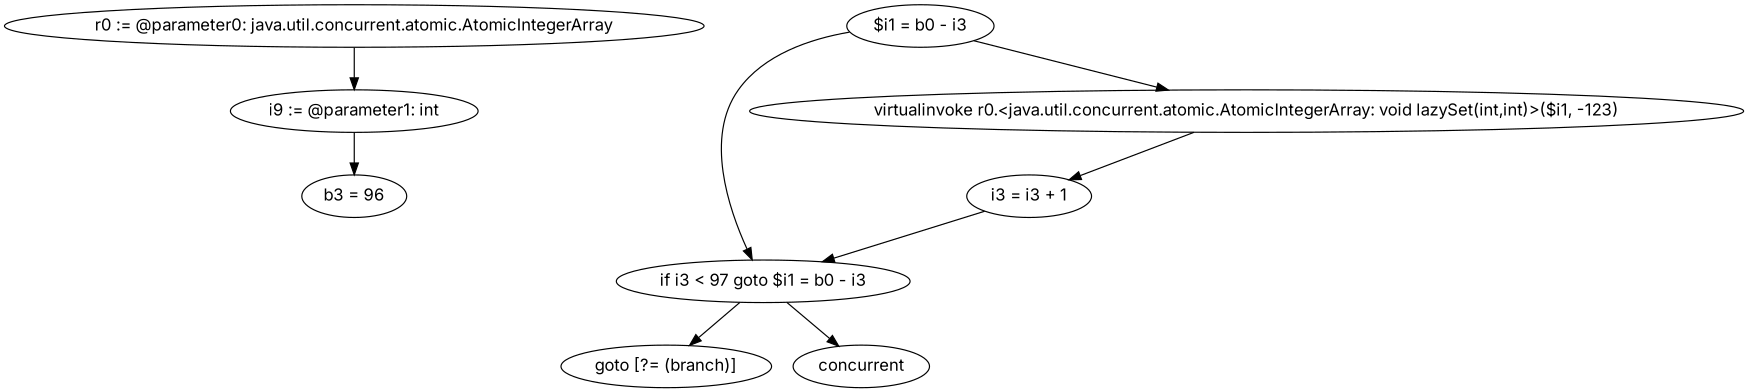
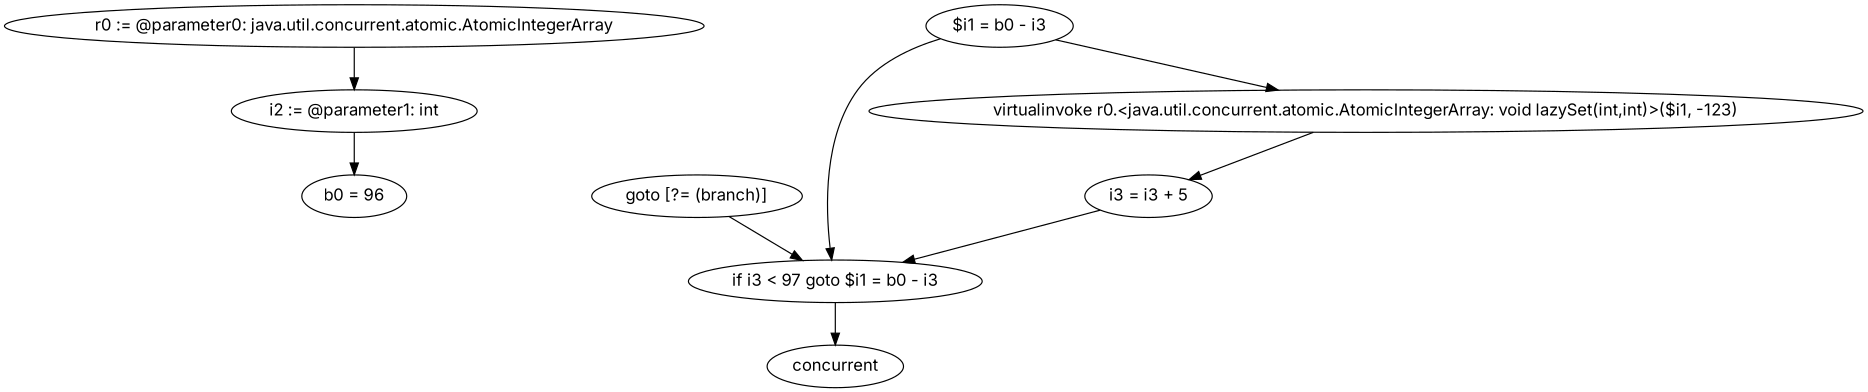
  digraph {
    fontname=Inter
    node [fontname=Inter]
    edge [fontname=Inter]
    "r0 := @parameter0: java.util.concurrent.atomic.AtomicIntegerArray"
-   "i2 := @parameter1: int" [label="i9 := @parameter1: int"]
-   "b0 = 96" [label="b3 = 96"]
+   "i2 := @parameter1: int"
+   "b0 = 96"
    "goto [?= (branch)]"
    "if i3 < 97 goto $i1 = b0 - i3"
    n6 [label=concurrent]
    "$i1 = b0 - i3"
    "virtualinvoke r0.<java.util.concurrent.atomic.AtomicIntegerArray: void lazySet(int,int)>($i1, -123)"
-   "i3 = i3 + 1"
+   "i3 = i3 + 1" [label="i3 = i3 + 5"]
    "r0 := @parameter0: java.util.concurrent.atomic.AtomicIntegerArray" -> "i2 := @parameter1: int"
    "i2 := @parameter1: int" -> "b0 = 96"
-   "if i3 < 97 goto $i1 = b0 - i3" -> "goto [?= (branch)]"
+   "goto [?= (branch)]" -> "if i3 < 97 goto $i1 = b0 - i3"
    "if i3 < 97 goto $i1 = b0 - i3" -> n6
    "$i1 = b0 - i3" -> "if i3 < 97 goto $i1 = b0 - i3"
    "$i1 = b0 - i3" -> "virtualinvoke r0.<java.util.concurrent.atomic.AtomicIntegerArray: void lazySet(int,int)>($i1, -123)"
    "virtualinvoke r0.<java.util.concurrent.atomic.AtomicIntegerArray: void lazySet(int,int)>($i1, -123)" -> "i3 = i3 + 1"
    "i3 = i3 + 1" -> "if i3 < 97 goto $i1 = b0 - i3"
  }
